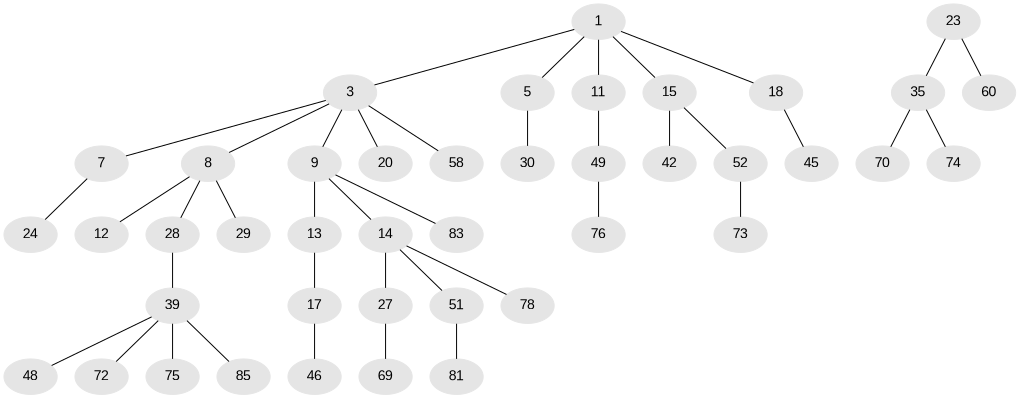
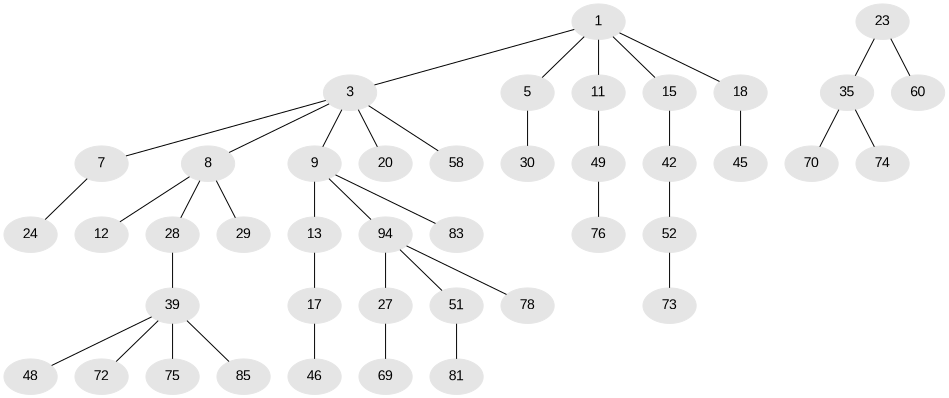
  graph {
    fontname="Liberation Sans"
    node [color=gray90 fontname="Liberation Sans" style=filled]
    edge [fontname="Liberation Sans"]
    1 [super="+2"]
    3 [super="+4+19+36"]
    5 [super="+6+25"]
    11
    15 [super="+41"]
    18 [super="+32"]
    7 [super="+59"]
    8 [super="+10+26+65"]
    9
    20
    58
    30
    49
    42
    52
    45
    24 [super="+33+40"]
    12
    28 [super="+82+37"]
    29 [super="+67+64+55"]
    13 [super="+16+21+53"]
-   14 [super="+22"]
+   14 [super="+22" label=94]
    83
    39 [super="+43"]
    17
    27
    51
    78
    76
    23 [super="+61"]
    35
    60
    48
    72
    75
    85
    46
    69
    81
    n40 [label=73]
    70
    74
    1 -- 3
    1 -- 5
    1 -- 11
    1 -- 15
    1 -- 18
    3 -- 7
    3 -- 8
    3 -- 9
    3 -- 20
    3 -- 58
    5 -- 30
    11 -- 49
    15 -- 42
-   15 -- 52
+   42 -- 52
    18 -- 45
    7 -- 24
    8 -- 12
    8 -- 28
    8 -- 29
    9 -- 13
    9 -- 14
    9 -- 83
    49 -- 76
    52 -- n40
    28 -- 39
    13 -- 17
    14 -- 27
    14 -- 51
    14 -- 78
    39 -- 48
    39 -- 72
    39 -- 75
    39 -- 85
    17 -- 46
    27 -- 69
    51 -- 81
    23 -- 35
    23 -- 60
    35 -- 70
    35 -- 74
  }
